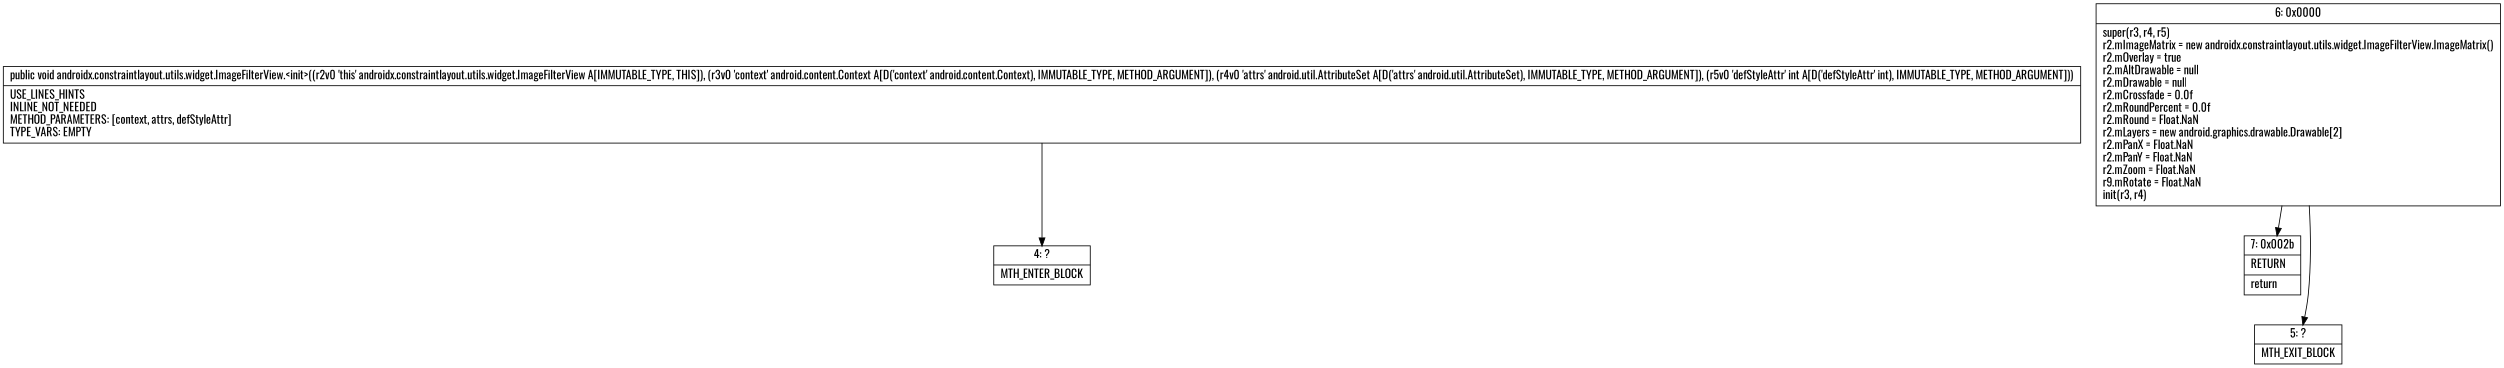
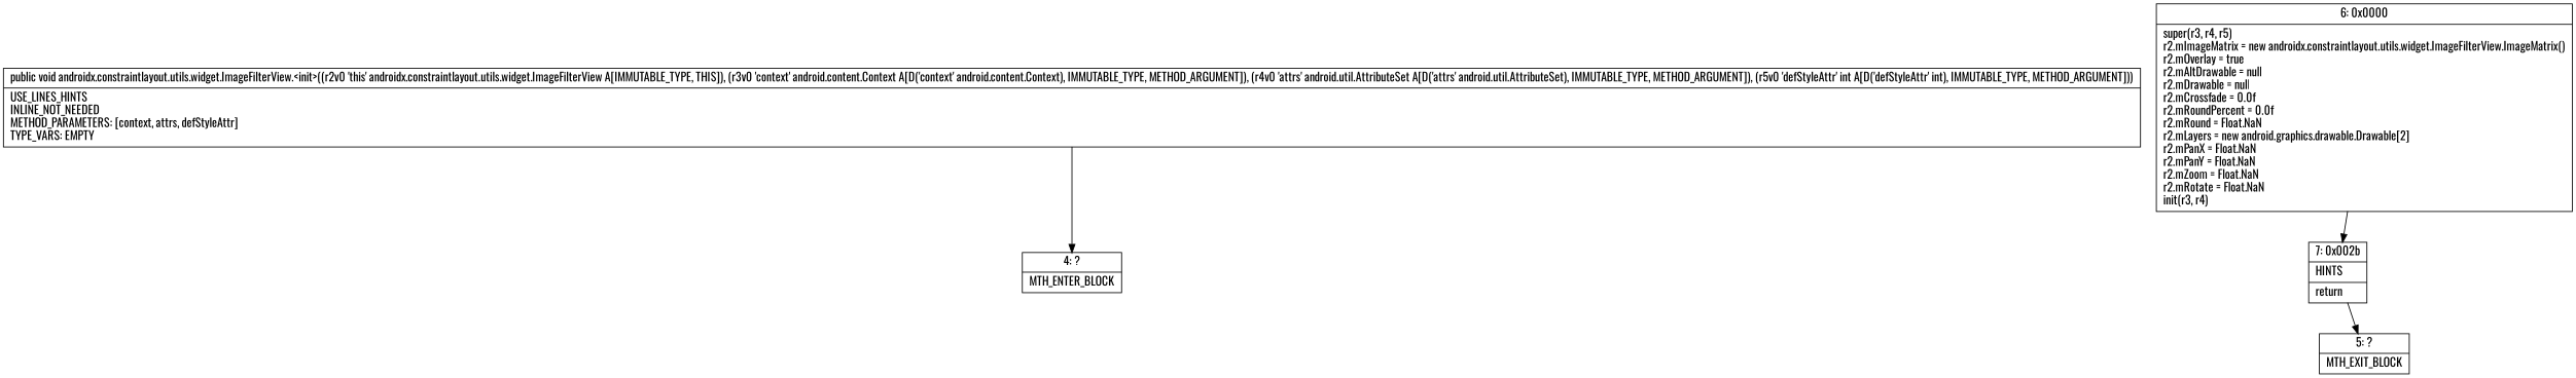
  digraph {
    fontname=Oswald
    node [fontname=Oswald shape=record]
    edge [fontname=Oswald]
    n1 [label="{4\:\ ?|MTH_ENTER_BLOCK\l}"]
-   n2 [label="{6\:\ 0x0000|super(r3, r4, r5)\lr2.mImageMatrix = new androidx.constraintlayout.utils.widget.ImageFilterView.ImageMatrix()\lr2.mOverlay = true\lr2.mAltDrawable = null\lr2.mDrawable = null\lr2.mCrossfade = 0.0f\lr2.mRoundPercent = 0.0f\lr2.mRound = Float.NaN\lr2.mLayers = new android.graphics.drawable.Drawable[2]\lr2.mPanX = Float.NaN\lr2.mPanY = Float.NaN\lr2.mZoom = Float.NaN\lr9.mRotate = Float.NaN\linit(r3, r4)\l}"]
-   n3 [label="{7\:\ 0x002b|RETURN\l|return\l}"]
+   n2 [label="{6\:\ 0x0000|super(r3, r4, r5)\lr2.mImageMatrix = new androidx.constraintlayout.utils.widget.ImageFilterView.ImageMatrix()\lr2.mOverlay = true\lr2.mAltDrawable = null\lr2.mDrawable = null\lr2.mCrossfade = 0.0f\lr2.mRoundPercent = 0.0f\lr2.mRound = Float.NaN\lr2.mLayers = new android.graphics.drawable.Drawable[2]\lr2.mPanX = Float.NaN\lr2.mPanY = Float.NaN\lr2.mZoom = Float.NaN\lr2.mRotate = Float.NaN\linit(r3, r4)\l}"]
+   n3 [label="{7\:\ 0x002b|HINTS\l|return\l}"]
    n4 [label="{5\:\ ?|MTH_EXIT_BLOCK\l}"]
    n5 [label="{public void androidx.constraintlayout.utils.widget.ImageFilterView.\<init\>((r2v0 'this' androidx.constraintlayout.utils.widget.ImageFilterView A[IMMUTABLE_TYPE, THIS]), (r3v0 'context' android.content.Context A[D('context' android.content.Context), IMMUTABLE_TYPE, METHOD_ARGUMENT]), (r4v0 'attrs' android.util.AttributeSet A[D('attrs' android.util.AttributeSet), IMMUTABLE_TYPE, METHOD_ARGUMENT]), (r5v0 'defStyleAttr' int A[D('defStyleAttr' int), IMMUTABLE_TYPE, METHOD_ARGUMENT]))  | USE_LINES_HINTS\lINLINE_NOT_NEEDED\lMETHOD_PARAMETERS: [context, attrs, defStyleAttr]\lTYPE_VARS: EMPTY\l}"]
    n2 -> n3
-   n2 -> n4
+   n3 -> n4
    n5 -> n1
  }
